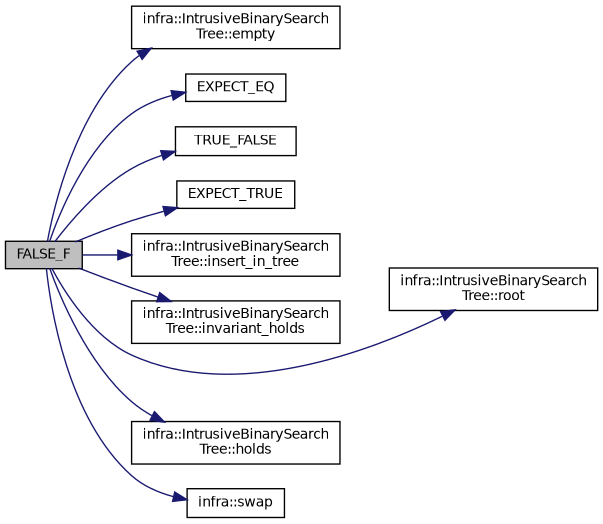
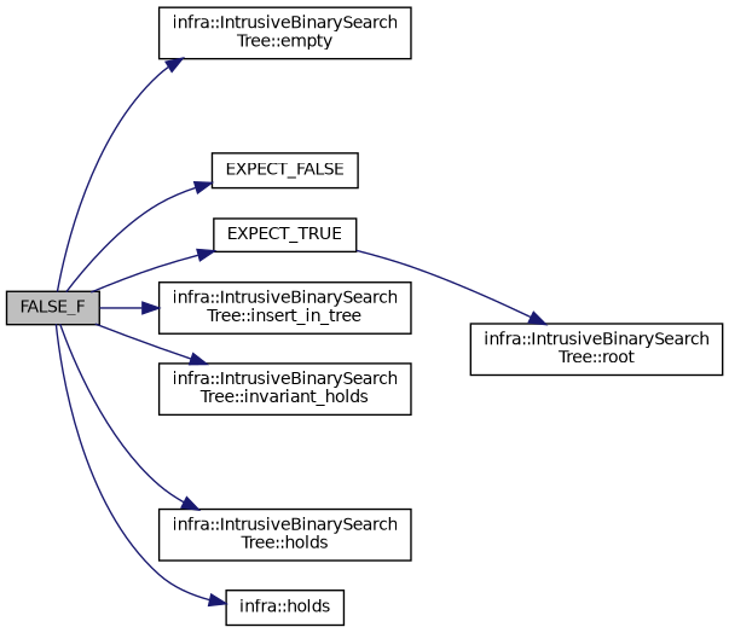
  digraph {
    rankdir=LR
    node [color=black fillcolor=white fontname=Helvetica fontsize=10 shape=record style=filled]
    edge [color=midnightblue fontname=Helvetica fontsize=10 labelfontname=Helvetica labelfontsize=10 style=solid]
    n1 [fillcolor=grey75 fontcolor=black height=0.2 label=FALSE_F width=0.4]
    n2 [height=0.2 label="infra::IntrusiveBinarySearch\lTree::empty" width=0.4]
-   n3 [height=0.2 label=EXPECT_EQ width=0.4]
-   n4 [height=0.2 label=TRUE_FALSE width=0.4]
+   n4 [height=0.2 label=EXPECT_FALSE width=0.4]
    n5 [height=0.2 label=EXPECT_TRUE width=0.4]
    n6 [height=0.2 label="infra::IntrusiveBinarySearch\lTree::insert_in_tree" width=0.4]
    n7 [height=0.2 label="infra::IntrusiveBinarySearch\lTree::invariant_holds" width=0.4]
    n8 [height=0.2 label="infra::IntrusiveBinarySearch\lTree::root" width=0.4]
    n9 [height=0.2 label="infra::IntrusiveBinarySearch\lTree::holds" width=0.4]
-   n10 [height=0.2 label="infra::swap" width=0.4]
+   n10 [height=0.2 label="infra::holds" width=0.4]
    n1 -> n2
-   n1 -> n3
    n1 -> n4
    n1 -> n5
    n1 -> n6
    n1 -> n7
-   n1 -> n8
+   n5 -> n8
    n1 -> n9
    n1 -> n10
  }
